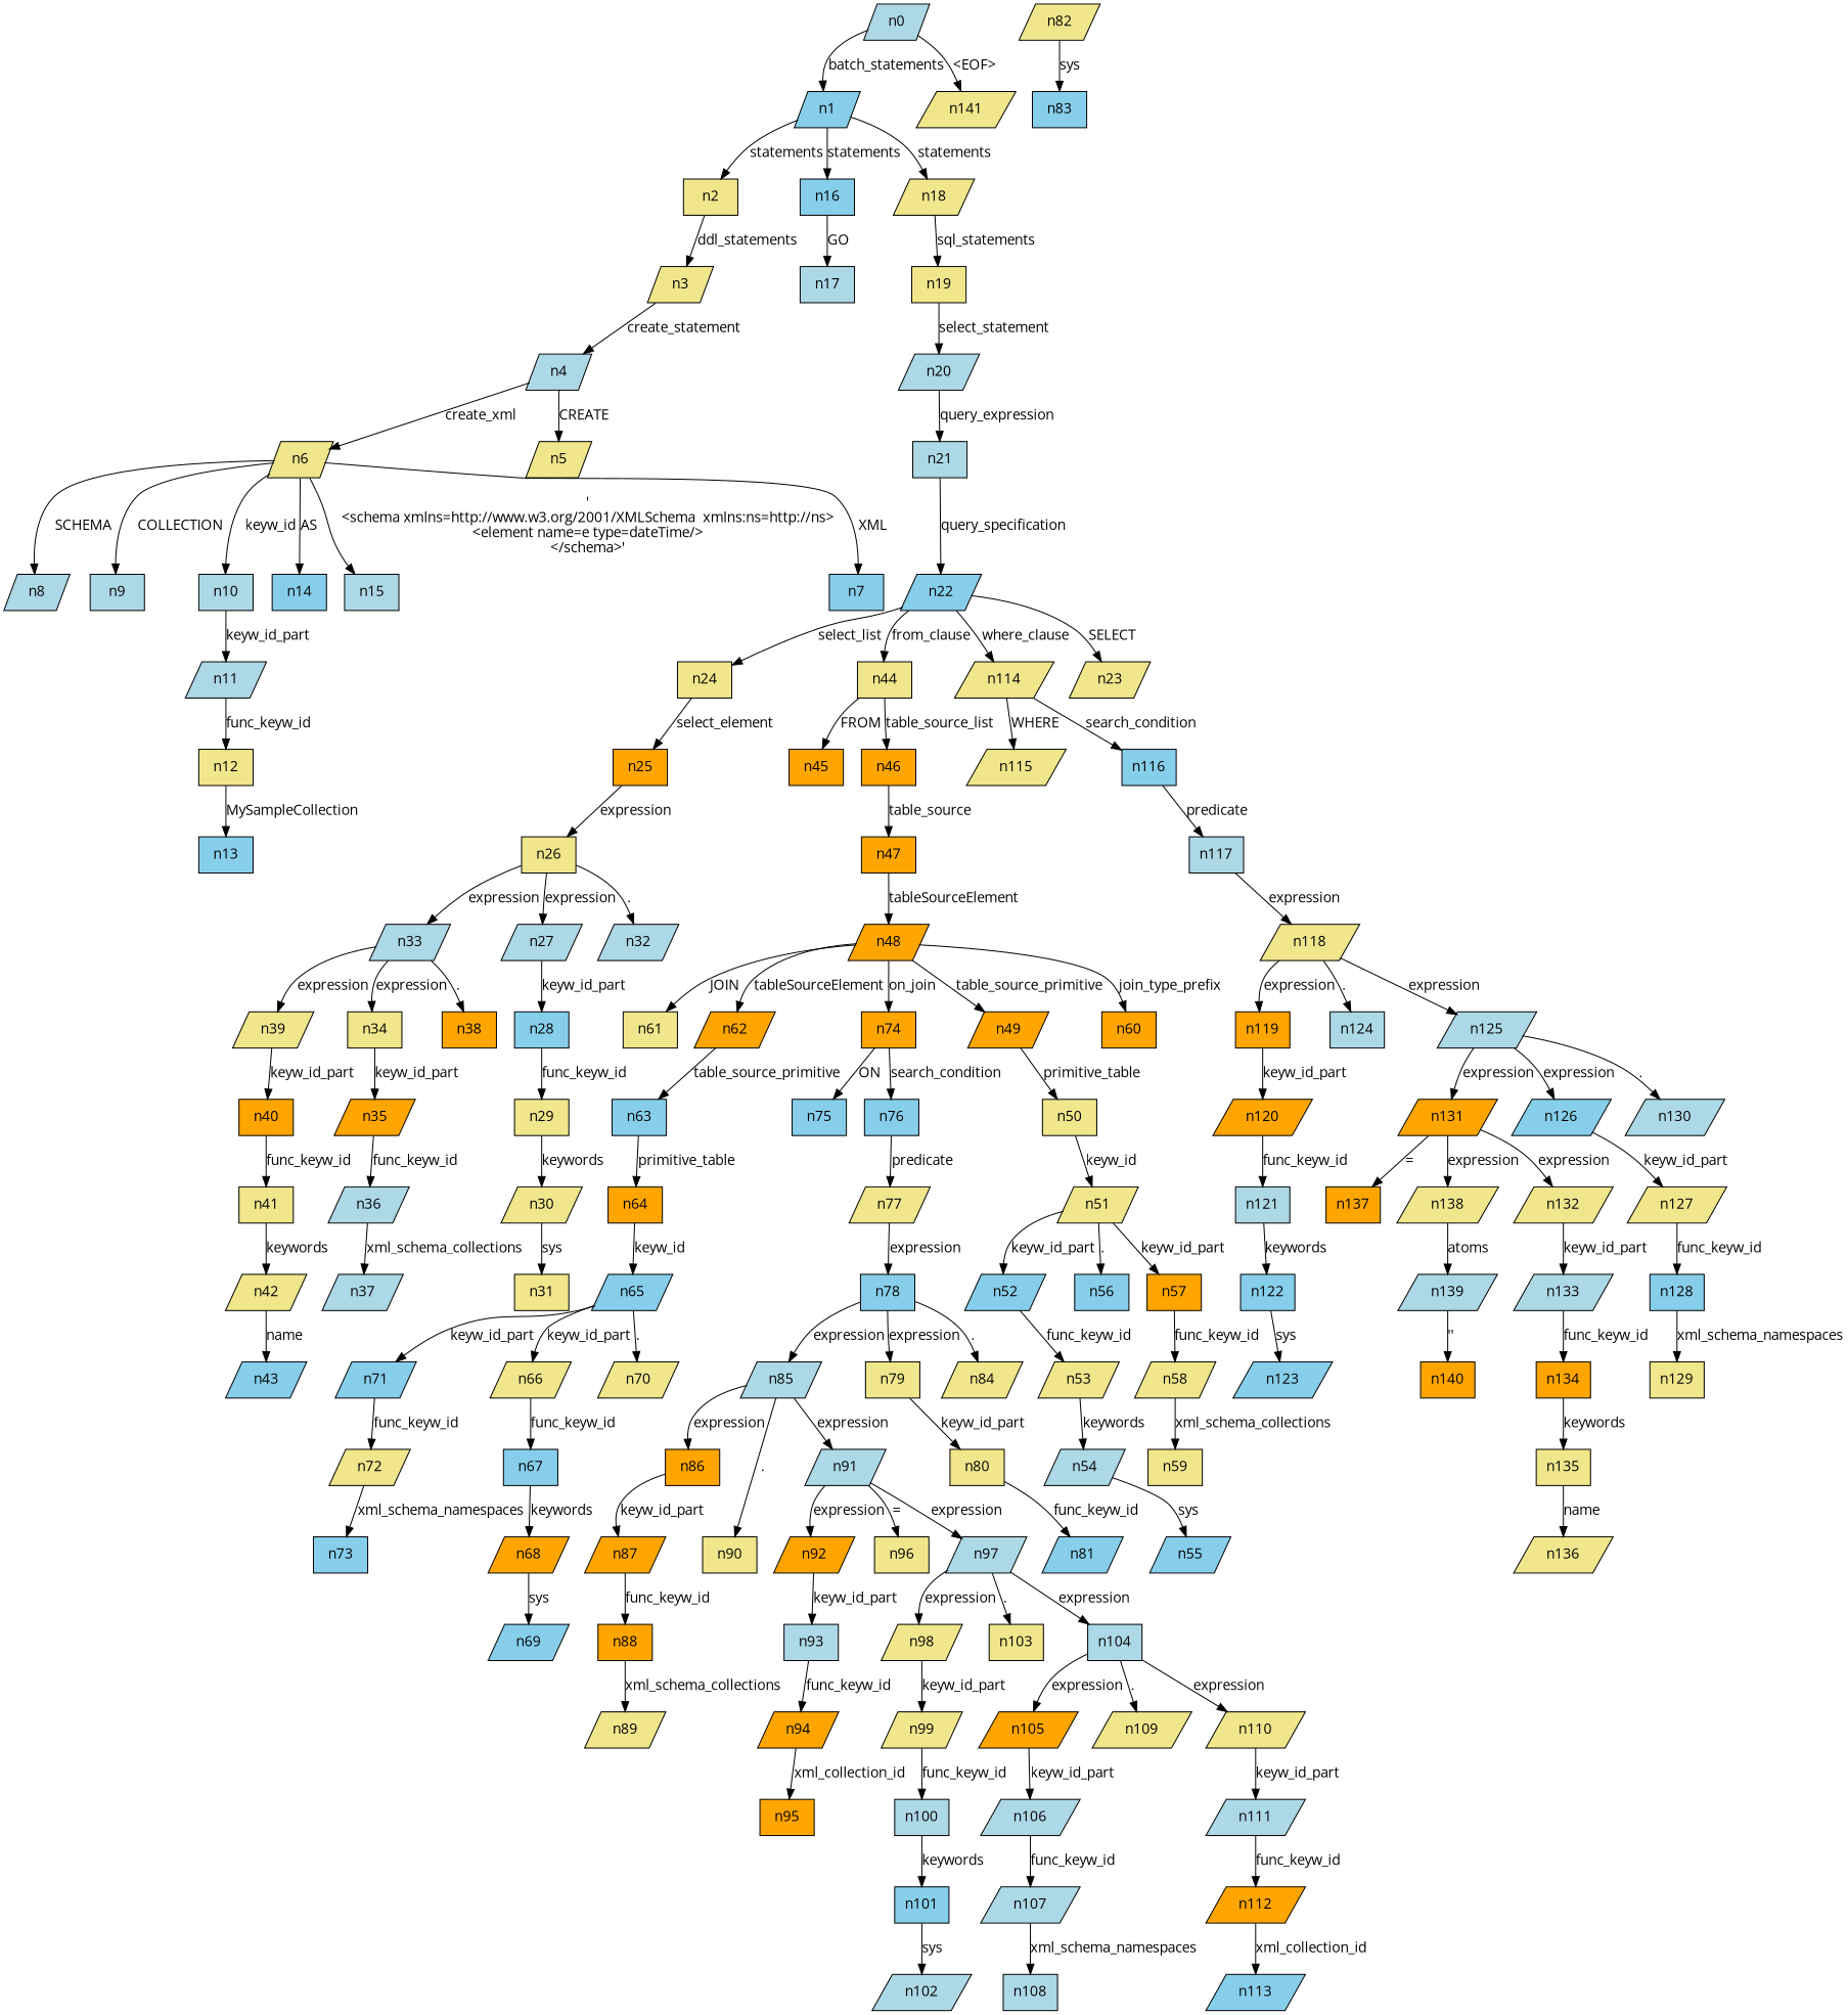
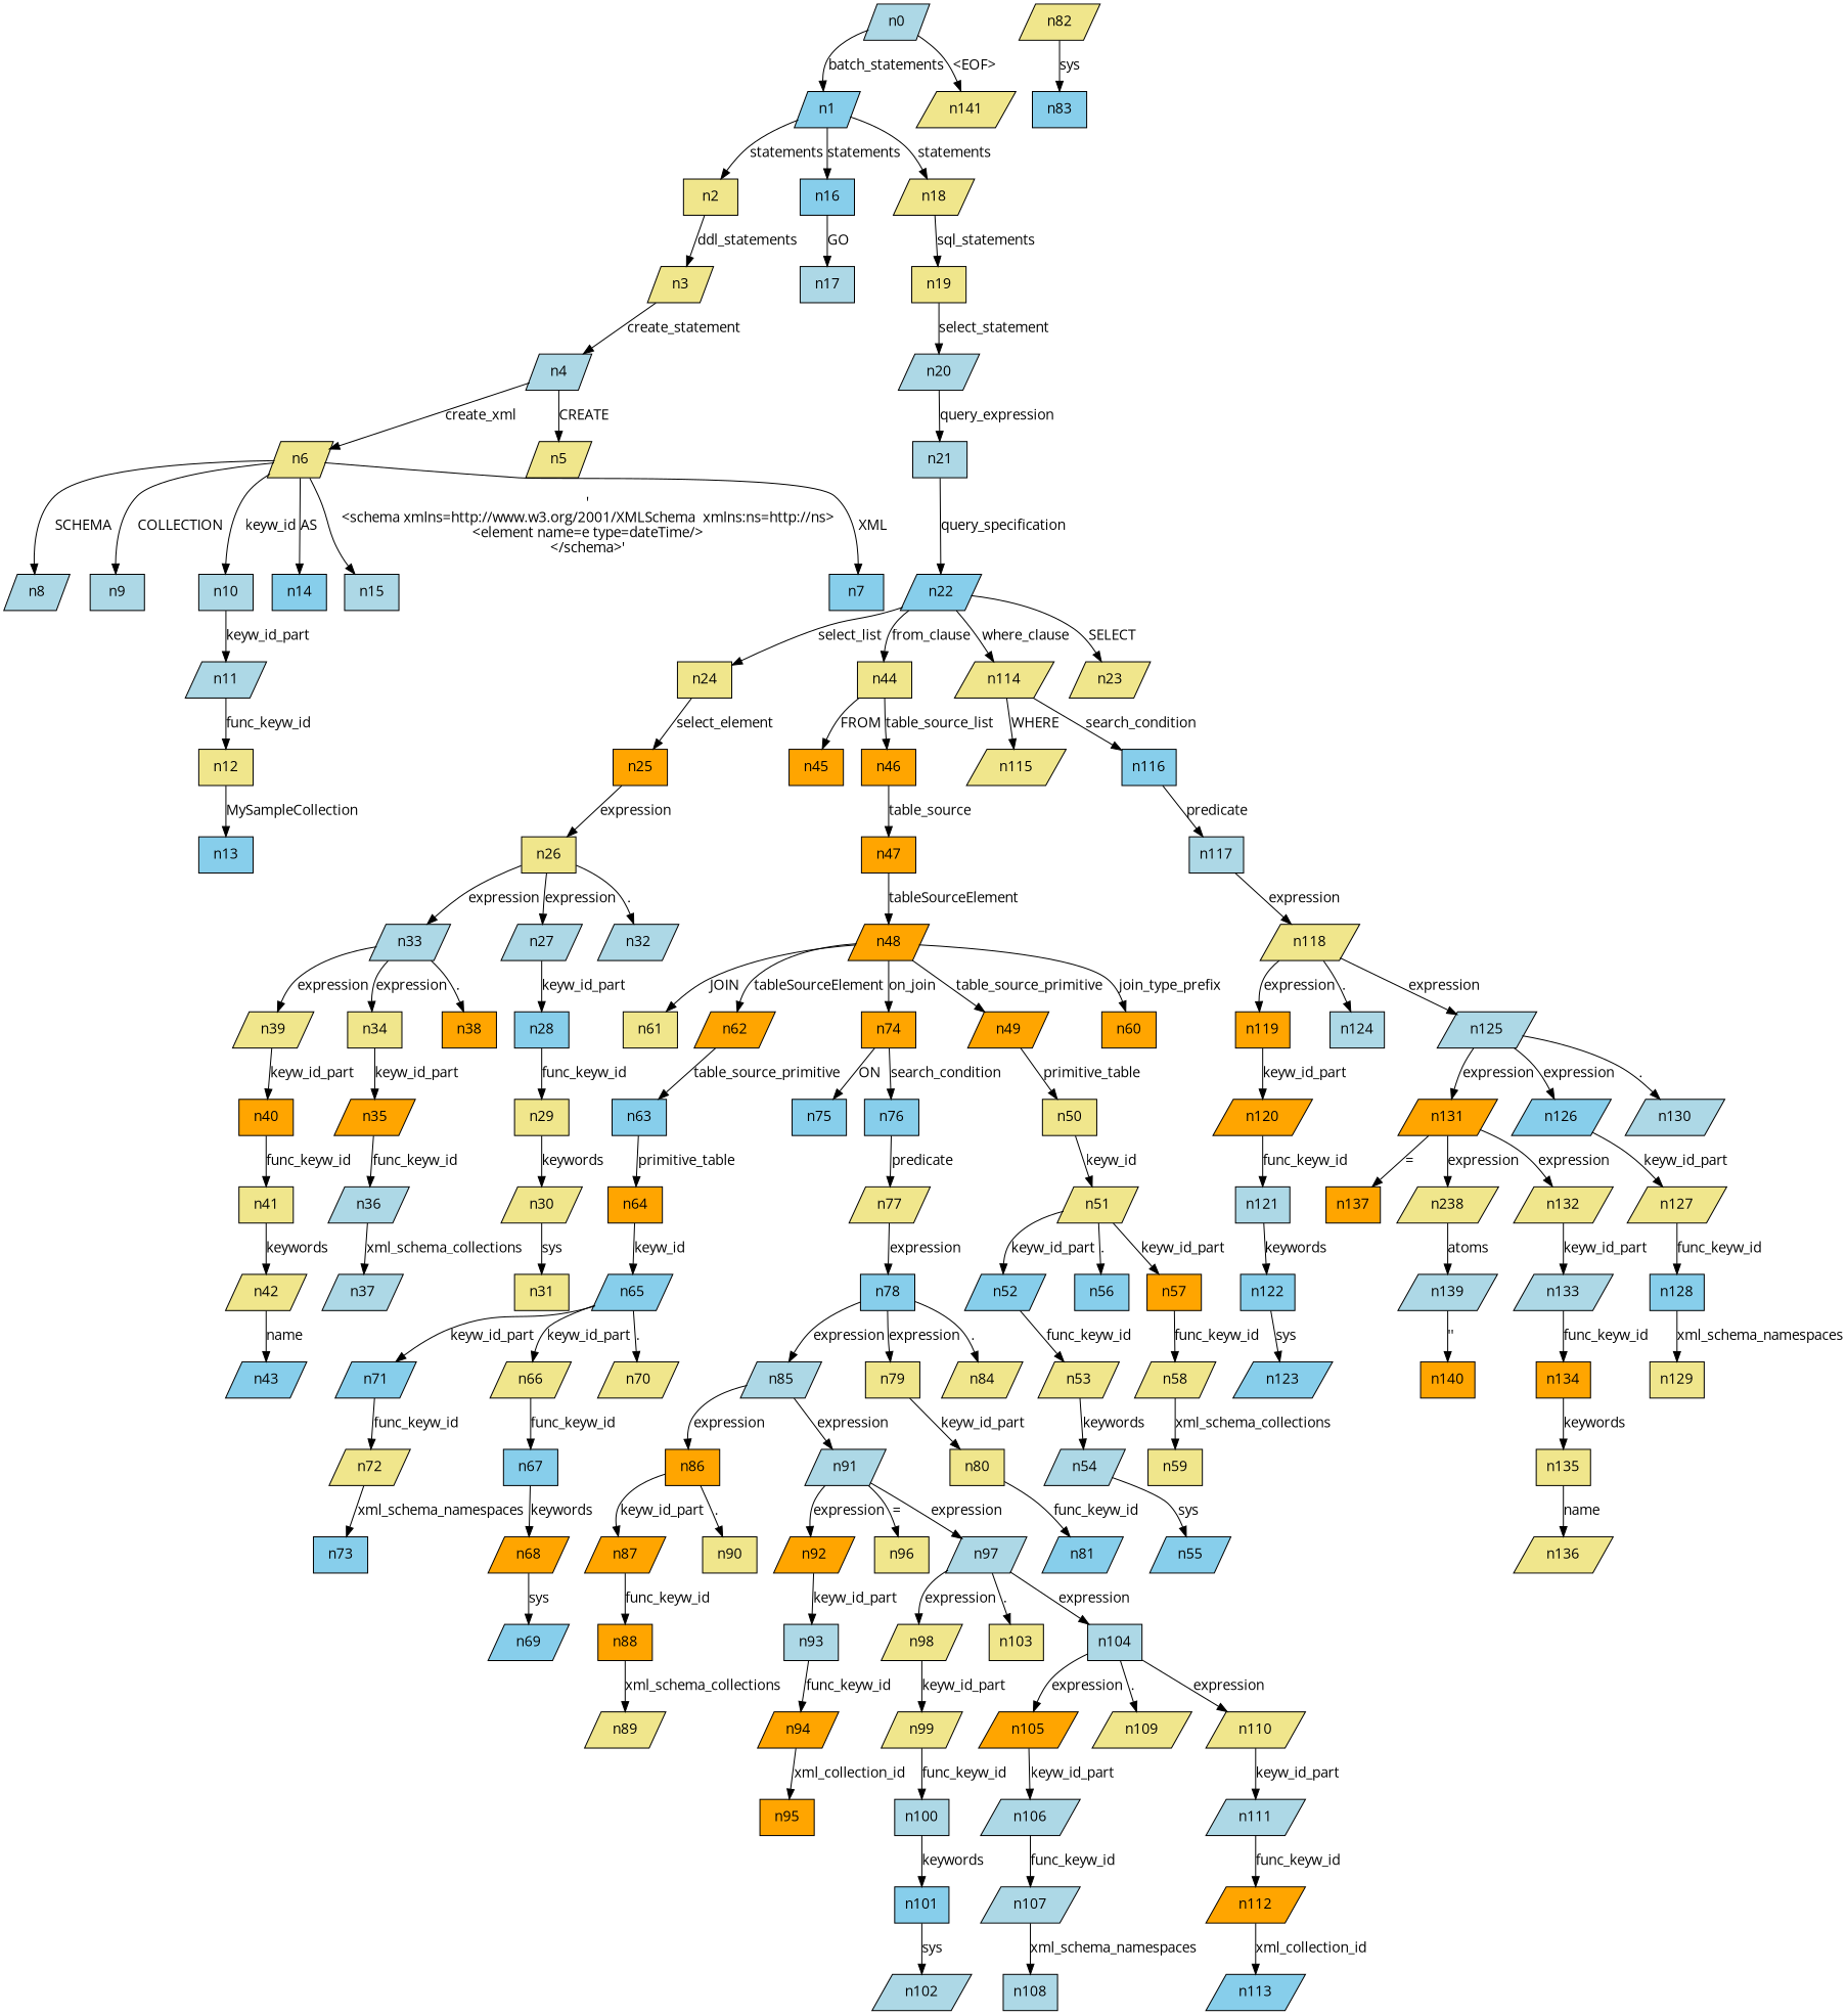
  digraph {
    fontname="Open Sans"
    node [fillcolor=khaki fontname="Open Sans" shape=parallelogram style=filled]
    edge [fontname="Open Sans"]
    n0 [fillcolor=lightblue]
    n1 [fillcolor=skyblue]
    n141
    n2 [shape=box]
    n16 [fillcolor=skyblue shape=box]
    n18
    n3
    n17 [fillcolor=lightblue shape=box]
    n19 [shape=box]
    n4 [fillcolor=lightblue]
    n5
    n6
    n7 [fillcolor=skyblue shape=box]
    n8 [fillcolor=lightblue]
    n9 [fillcolor=lightblue shape=box]
    n10 [fillcolor=lightblue shape=box]
    n14 [fillcolor=skyblue shape=box]
    n15 [fillcolor=lightblue shape=box]
    n11 [fillcolor=lightblue]
    n12 [shape=box]
    n13 [fillcolor=skyblue shape=box]
    n20 [fillcolor=lightblue]
    n21 [fillcolor=lightblue shape=box]
    n22 [fillcolor=skyblue]
    n23
    n24 [shape=box]
    n44 [shape=box]
    n114
    n25 [fillcolor=orange shape=box]
    n45 [fillcolor=orange shape=box]
    n46 [fillcolor=orange shape=box]
    n115
    n116 [fillcolor=skyblue shape=box]
    n26 [shape=box]
    n27 [fillcolor=lightblue]
    n32 [fillcolor=lightblue]
    n33 [fillcolor=lightblue]
    n28 [fillcolor=skyblue shape=box]
    n34 [shape=box]
    n38 [fillcolor=orange shape=box]
    n39
    n29 [shape=box]
    n30
    n31 [shape=box]
    n35 [fillcolor=orange]
    n40 [fillcolor=orange shape=box]
    n36 [fillcolor=lightblue]
    n37 [fillcolor=lightblue]
    n41 [shape=box]
    n42
    n43 [fillcolor=skyblue]
    n47 [fillcolor=orange shape=box]
    n48 [fillcolor=orange]
    n49 [fillcolor=orange]
    n60 [fillcolor=orange shape=box]
    n61 [shape=box]
    n62 [fillcolor=orange]
    n74 [fillcolor=orange shape=box]
    n50 [shape=box]
    n63 [fillcolor=skyblue shape=box]
    n75 [fillcolor=skyblue shape=box]
    n76 [fillcolor=skyblue shape=box]
    n51
    n52 [fillcolor=skyblue]
    n56 [fillcolor=skyblue shape=box]
    n57 [fillcolor=orange shape=box]
    n53
    n58
    n54 [fillcolor=lightblue]
    n55 [fillcolor=skyblue]
    n59 [shape=box]
    n64 [fillcolor=orange shape=box]
    n65 [fillcolor=skyblue]
    n66
    n70
    n71 [fillcolor=skyblue]
    n67 [fillcolor=skyblue shape=box]
    n72
    n68 [fillcolor=orange]
    n69 [fillcolor=skyblue]
    n73 [fillcolor=skyblue shape=box]
    n77
    n78 [fillcolor=skyblue shape=box]
    n79 [shape=box]
    n84
    n85 [fillcolor=lightblue]
    n80 [shape=box]
    n86 [fillcolor=orange shape=box]
    n90 [shape=box]
    n91 [fillcolor=lightblue]
    n81 [fillcolor=skyblue]
    n83 [fillcolor=skyblue shape=box]
    n82
    n87 [fillcolor=orange]
    n92 [fillcolor=orange]
    n96 [shape=box]
    n97 [fillcolor=lightblue]
    n88 [fillcolor=orange shape=box]
    n89
    n93 [fillcolor=lightblue shape=box]
    n98
    n103 [shape=box]
    n104 [fillcolor=lightblue shape=box]
    n94 [fillcolor=orange]
    n95 [fillcolor=orange shape=box]
    n99
    n105 [fillcolor=orange]
    n109
    n110
    n100 [fillcolor=lightblue shape=box]
    n101 [fillcolor=skyblue shape=box]
    n102 [fillcolor=lightblue]
    n106 [fillcolor=lightblue]
    n111 [fillcolor=lightblue]
    n107 [fillcolor=lightblue]
    n108 [fillcolor=lightblue shape=box]
    n112 [fillcolor=orange]
    n113 [fillcolor=skyblue]
    n117 [fillcolor=lightblue shape=box]
    n118
    n119 [fillcolor=orange shape=box]
    n124 [fillcolor=lightblue shape=box]
    n125 [fillcolor=lightblue]
    n120 [fillcolor=orange]
    n126 [fillcolor=skyblue]
    n130 [fillcolor=lightblue]
    n131 [fillcolor=orange]
    n121 [fillcolor=lightblue shape=box]
    n122 [fillcolor=skyblue shape=box]
    n123 [fillcolor=skyblue]
    n127
    n132
    n137 [fillcolor=orange shape=box]
-   n138
+   n138 [label=n238]
    n128 [fillcolor=skyblue shape=box]
    n129 [shape=box]
    n133 [fillcolor=lightblue]
    n139 [fillcolor=lightblue]
    n134 [fillcolor=orange shape=box]
    n135 [shape=box]
    n136
    n140 [fillcolor=orange shape=box]
    n0 -> n1 [label=batch_statements]
    n0 -> n141 [label="<EOF>"]
    n1 -> n2 [label=statements]
    n1 -> n16 [label=statements]
    n1 -> n18 [label=statements]
    n2 -> n3 [label=ddl_statements]
    n16 -> n17 [label=GO]
    n18 -> n19 [label=sql_statements]
    n3 -> n4 [label=create_statement]
    n19 -> n20 [label=select_statement]
    n4 -> n5 [label=CREATE]
    n4 -> n6 [label=create_xml]
    n6 -> n7 [label=XML]
    n6 -> n8 [label=SCHEMA]
    n6 -> n9 [label=COLLECTION]
    n6 -> n10 [label=keyw_id]
    n6 -> n14 [label=AS]
    n6 -> n15 [label="'\n<schema xmlns=http://www.w3.org/2001/XMLSchema  xmlns:ns=http://ns>\n<element name=e type=dateTime/>\n</schema>'"]
    n10 -> n11 [label=keyw_id_part]
    n11 -> n12 [label=func_keyw_id]
    n12 -> n13 [label=MySampleCollection]
    n20 -> n21 [label=query_expression]
    n21 -> n22 [label=query_specification]
    n22 -> n23 [label=SELECT]
    n22 -> n24 [label=select_list]
    n22 -> n44 [label=from_clause]
    n22 -> n114 [label=where_clause]
    n24 -> n25 [label=select_element]
    n44 -> n45 [label=FROM]
    n44 -> n46 [label=table_source_list]
    n114 -> n115 [label=WHERE]
    n114 -> n116 [label=search_condition]
    n25 -> n26 [label=expression]
    n46 -> n47 [label=table_source]
    n116 -> n117 [label=predicate]
    n26 -> n27 [label=expression]
    n26 -> n32 [label="."]
    n26 -> n33 [label=expression]
    n27 -> n28 [label=keyw_id_part]
    n33 -> n34 [label=expression]
    n33 -> n38 [label="."]
    n33 -> n39 [label=expression]
    n28 -> n29 [label=func_keyw_id]
    n34 -> n35 [label=keyw_id_part]
    n39 -> n40 [label=keyw_id_part]
    n29 -> n30 [label=keywords]
    n30 -> n31 [label=sys]
    n35 -> n36 [label=func_keyw_id]
    n40 -> n41 [label=func_keyw_id]
    n36 -> n37 [label=xml_schema_collections]
    n41 -> n42 [label=keywords]
    n42 -> n43 [label=name]
    n47 -> n48 [label=tableSourceElement]
    n48 -> n49 [label=table_source_primitive]
    n48 -> n60 [label=join_type_prefix]
    n48 -> n61 [label=JOIN]
    n48 -> n62 [label=tableSourceElement]
    n48 -> n74 [label=on_join]
    n49 -> n50 [label=primitive_table]
    n62 -> n63 [label=table_source_primitive]
    n74 -> n75 [label=ON]
    n74 -> n76 [label=search_condition]
    n50 -> n51 [label=keyw_id]
    n63 -> n64 [label=primitive_table]
    n76 -> n77 [label=predicate]
    n51 -> n52 [label=keyw_id_part]
    n51 -> n56 [label="."]
    n51 -> n57 [label=keyw_id_part]
    n52 -> n53 [label=func_keyw_id]
    n57 -> n58 [label=func_keyw_id]
    n53 -> n54 [label=keywords]
    n58 -> n59 [label=xml_schema_collections]
    n54 -> n55 [label=sys]
    n64 -> n65 [label=keyw_id]
    n65 -> n66 [label=keyw_id_part]
    n65 -> n70 [label="."]
    n65 -> n71 [label=keyw_id_part]
    n66 -> n67 [label=func_keyw_id]
    n71 -> n72 [label=func_keyw_id]
    n67 -> n68 [label=keywords]
    n72 -> n73 [label=xml_schema_namespaces]
    n68 -> n69 [label=sys]
    n77 -> n78 [label=expression]
    n78 -> n79 [label=expression]
    n78 -> n84 [label="."]
    n78 -> n85 [label=expression]
    n79 -> n80 [label=keyw_id_part]
    n85 -> n86 [label=expression]
-   n85 -> n90 [label="."]
+   n86 -> n90 [label="."]
    n85 -> n91 [label=expression]
    n80 -> n81 [label=func_keyw_id]
    n86 -> n87 [label=keyw_id_part]
    n91 -> n92 [label=expression]
    n91 -> n96 [label="="]
    n91 -> n97 [label=expression]
    n82 -> n83 [label=sys]
    n87 -> n88 [label=func_keyw_id]
    n92 -> n93 [label=keyw_id_part]
    n97 -> n98 [label=expression]
    n97 -> n103 [label="."]
    n97 -> n104 [label=expression]
    n88 -> n89 [label=xml_schema_collections]
    n93 -> n94 [label=func_keyw_id]
    n98 -> n99 [label=keyw_id_part]
    n104 -> n105 [label=expression]
    n104 -> n109 [label="."]
    n104 -> n110 [label=expression]
    n94 -> n95 [label=xml_collection_id]
    n99 -> n100 [label=func_keyw_id]
    n105 -> n106 [label=keyw_id_part]
    n110 -> n111 [label=keyw_id_part]
    n100 -> n101 [label=keywords]
    n101 -> n102 [label=sys]
    n106 -> n107 [label=func_keyw_id]
    n111 -> n112 [label=func_keyw_id]
    n107 -> n108 [label=xml_schema_namespaces]
    n112 -> n113 [label=xml_collection_id]
    n117 -> n118 [label=expression]
    n118 -> n119 [label=expression]
    n118 -> n124 [label="."]
    n118 -> n125 [label=expression]
    n119 -> n120 [label=keyw_id_part]
    n125 -> n126 [label=expression]
    n125 -> n130 [label="."]
    n125 -> n131 [label=expression]
    n120 -> n121 [label=func_keyw_id]
    n126 -> n127 [label=keyw_id_part]
    n131 -> n132 [label=expression]
    n131 -> n137 [label="="]
    n131 -> n138 [label=expression]
    n121 -> n122 [label=keywords]
    n122 -> n123 [label=sys]
    n127 -> n128 [label=func_keyw_id]
    n132 -> n133 [label=keyw_id_part]
    n138 -> n139 [label=atoms]
    n128 -> n129 [label=xml_schema_namespaces]
    n133 -> n134 [label=func_keyw_id]
    n139 -> n140 [label="''"]
    n134 -> n135 [label=keywords]
    n135 -> n136 [label=name]
  }
